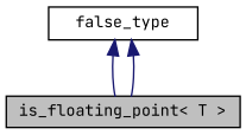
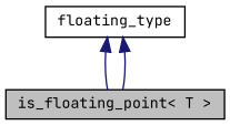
  digraph {
    fontname="JetBrains Mono"
    node [color=black fontname="JetBrains Mono" fontsize=10 shape=record style=filled]
    edge [color=midnightblue dir=back fontname="JetBrains Mono" fontsize=10 labelfontname=Helvetica labelfontsize=10 style=solid]
    n1 [fillcolor=grey75 fontcolor=black height=0.2 label="is_floating_point\< T \>" width=0.4]
-   n2 [fillcolor=white height=0.2 label=false_type width=0.4]
+   n2 [fillcolor=white height=0.2 label=floating_type width=0.4]
    n2 -> n1
    n2 -> n1
  }
